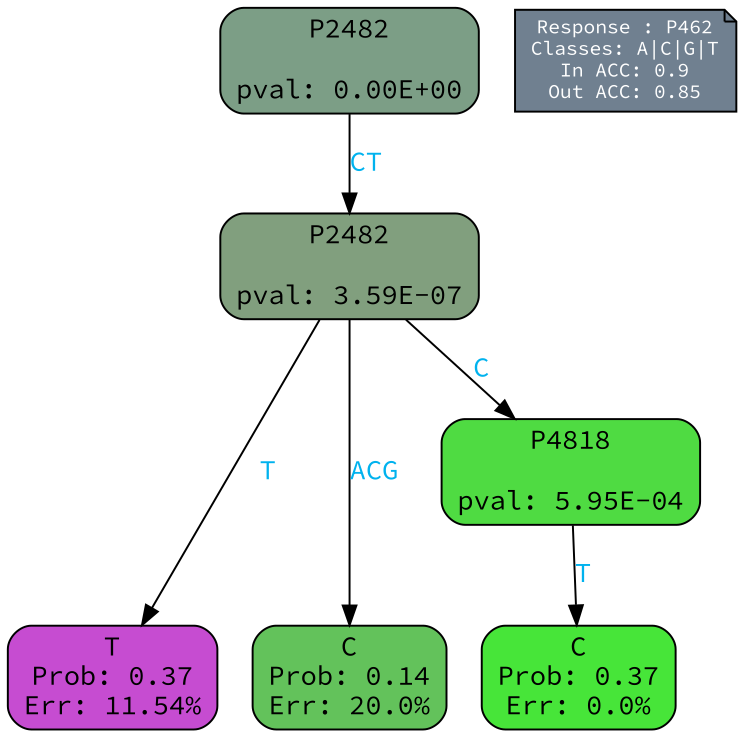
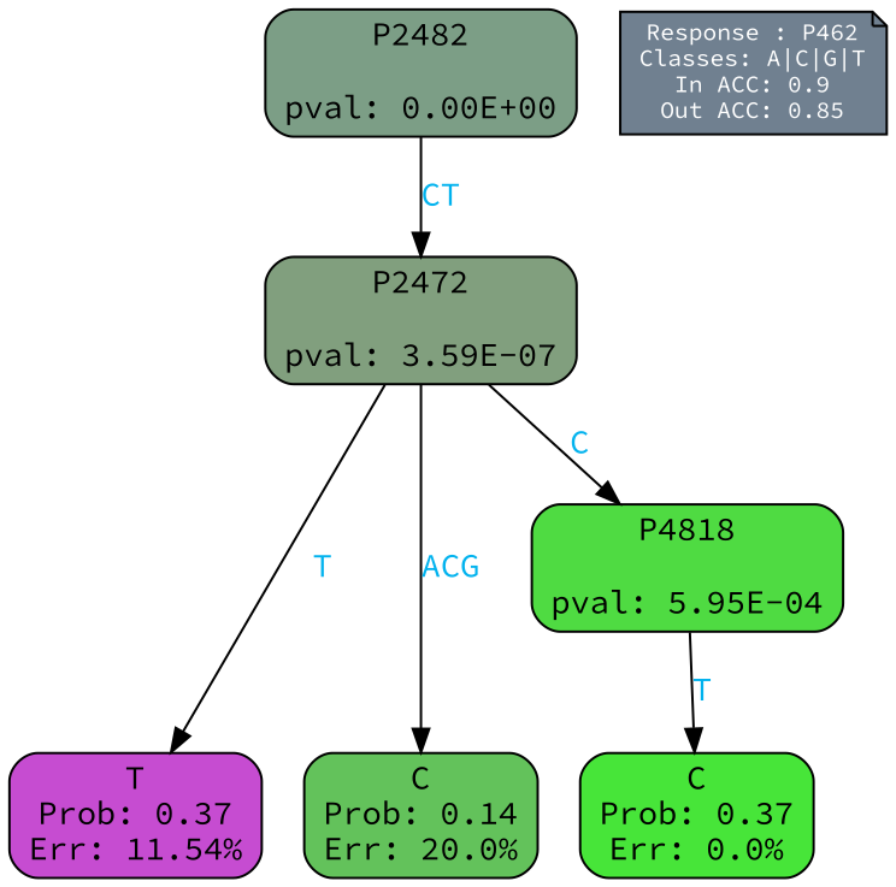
  digraph {
    fontname="Source Code Pro"
    ranksep=equally
    splines=polylines
    node [color=black fontname="Source Code Pro" shape=box style="filled, rounded"]
    edge [fontcolor=deepskyblue2 fontname="Source Code Pro"]
    n1 [fillcolor="#c64cd1" label="T\nProb: 0.37\nErr: 11.54%"]
    n2 [fillcolor="#63c25b" label="C\nProb: 0.14\nErr: 20.0%"]
    n3 [fillcolor="#47e539" label="C\nProb: 0.37\nErr: 0.0%"]
    n4 [align=left fillcolor=slategray fontcolor=white fontsize=10 label="Response : P462\nClasses: A|C|G|T\nIn ACC: 0.9\nOut ACC: 0.85\n" shape=note style=filled]
    n5 [fillcolor="#7c9e86" label="P2482\n\npval: 0.00E+00"]
-   n6 [fillcolor="#819f7e" label="P2482\n\npval: 3.59E-07"]
+   n6 [fillcolor="#819f7e" label="P2472\n\npval: 3.59E-07"]
    n7 [fillcolor="#4fdb42" label="P4818\n\npval: 5.95E-04"]
    subgraph sub_1 {
      rank=same
      n1
      n2
      n3
    }
    subgraph sub_2 {
      rank=same
      n4
      n5
    }
    n5 -> n6 [label=CT]
    n6 -> n1 [label=T]
    n6 -> n2 [label=ACG]
    n6 -> n7 [label=C]
    n7 -> n3 [label=T]
  }
